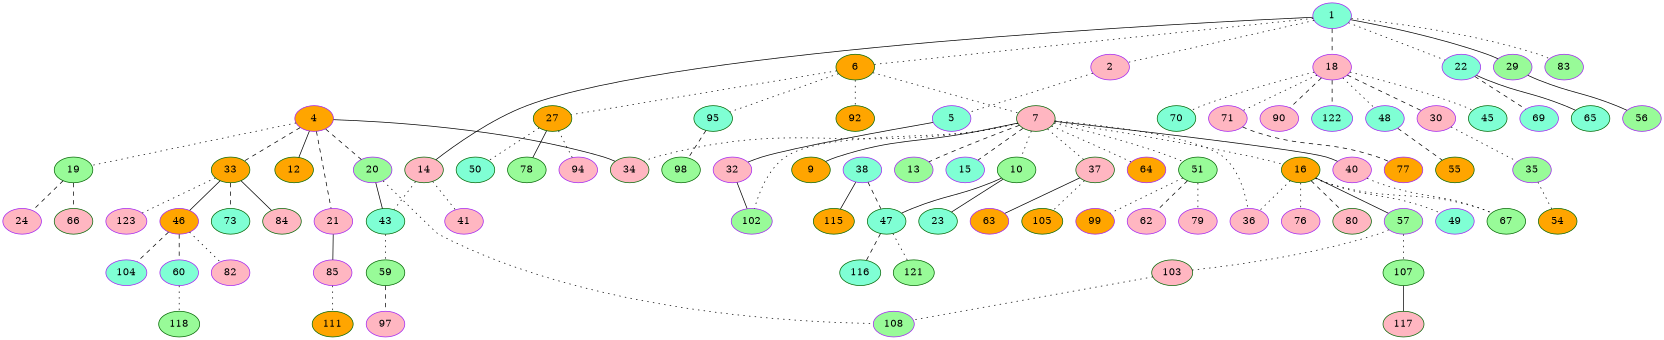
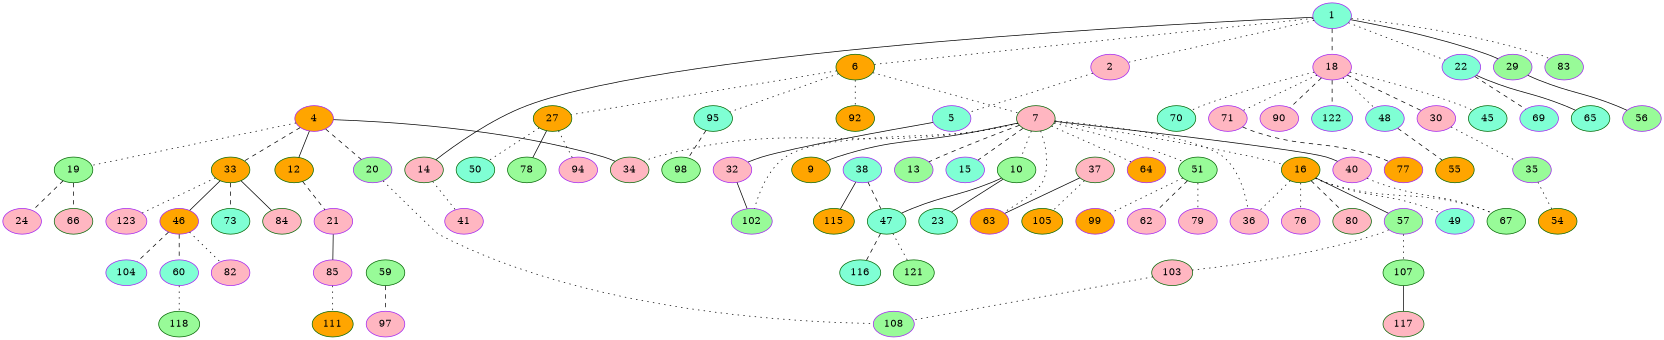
  graph {
    node [color=purple fillcolor=lightpink style=filled]
    edge [style=dotted]
    1 [fillcolor=aquamarine super="+8"]
    2
    6 [color=darkgreen fillcolor=orange super="+17"]
    14 [color=darkgreen super="+110"]
    18 [super="+68"]
    22 [fillcolor=aquamarine super="+75"]
    29 [fillcolor=palegreen super="+48"]
    83 [fillcolor=palegreen super="+96"]
    5 [fillcolor=aquamarine]
    7 [color=darkgreen super="+11"]
    27 [color=darkgreen fillcolor=orange super="+39"]
    92 [color=darkgreen fillcolor=orange super="+114"]
    95 [color=darkgreen fillcolor=aquamarine super="+100"]
    41
-   43 [color=darkgreen fillcolor=aquamarine]
    n16 [fillcolor=aquamarine label=48]
    30
    45 [color=darkgreen fillcolor=aquamarine super="+112"]
    70 [color=darkgreen fillcolor=aquamarine]
    71
    90
    122 [fillcolor=aquamarine]
    65 [color=darkgreen fillcolor=aquamarine super="+89"]
    69 [fillcolor=aquamarine]
    56 [fillcolor=palegreen]
    32 [super="+74"]
    4 [fillcolor=orange super="+25"]
    12 [color=darkgreen fillcolor=orange super="+31"]
    19 [color=darkgreen fillcolor=palegreen super="+58"]
    20 [fillcolor=palegreen super="+42"]
    21
    33 [color=darkgreen fillcolor=orange super="+44"]
    34 [color=darkgreen super="+101"]
    38 [fillcolor=aquamarine]
    47 [color=darkgreen fillcolor=aquamarine super="+109"]
    115 [color=darkgreen fillcolor=orange]
    24
    66 [color=darkgreen]
    108 [fillcolor=palegreen]
    85
    46 [fillcolor=orange super="+61"]
    73 [color=darkgreen fillcolor=aquamarine]
    84 [color=darkgreen]
    123
    102 [fillcolor=palegreen super="+119"]
    9 [color=darkgreen fillcolor=orange super="+87"]
    10 [color=darkgreen fillcolor=palegreen super="+53"]
    13 [fillcolor=palegreen]
    15 [fillcolor=aquamarine]
    16 [color=darkgreen fillcolor=orange super="+26"]
    36
    37 [color=darkgreen super="+120"]
    40 [super="+81"]
    51 [color=darkgreen fillcolor=palegreen]
    64 [fillcolor=orange]
    50 [color=darkgreen fillcolor=aquamarine]
    78 [color=darkgreen fillcolor=palegreen]
    94
    98 [color=darkgreen fillcolor=palegreen super="+113"]
    23 [color=darkgreen fillcolor=aquamarine]
    49 [fillcolor=aquamarine]
    57 [fillcolor=palegreen super="+72"]
    67 [color=darkgreen fillcolor=palegreen]
    76
    80 [color=darkgreen]
    63 [fillcolor=orange super="+91"]
    105 [color=darkgreen fillcolor=orange]
    62
    79 [super="+93"]
    99 [fillcolor=orange]
    116 [color=darkgreen fillcolor=aquamarine]
    121 [color=darkgreen fillcolor=palegreen]
    59 [color=darkgreen fillcolor=palegreen]
    103 [color=darkgreen]
    107 [color=darkgreen fillcolor=palegreen]
    55 [color=darkgreen fillcolor=orange]
    35 [fillcolor=palegreen super="+88"]
    77 [fillcolor=orange super="+86"]
    111 [color=darkgreen fillcolor=orange]
    54 [color=darkgreen fillcolor=orange]
    60 [fillcolor=aquamarine]
    82
    104 [fillcolor=aquamarine]
    97 [super="+106"]
    118 [color=darkgreen fillcolor=palegreen]
    117 [color=darkgreen]
    1 -- 2
    1 -- 6
    1 -- 14 [style=solid]
    1 -- 18 [style=dashed]
    1 -- 22
    1 -- 29 [style=solid]
    1 -- 83
    2 -- 5
    6 -- 7
    6 -- 27
    6 -- 92
    6 -- 95
    14 -- 41
-   14 -- 43
    18 -- n16
    18 -- 30 [style=dashed]
    18 -- 45
    18 -- 70
    18 -- 71
    18 -- 90 [style=dashed]
    18 -- 122 [style=dashed]
    22 -- 65 [style=solid]
    22 -- 69 [style=dashed]
    29 -- 56 [style=solid]
    5 -- 32 [style=solid]
    7 -- 34
    7 -- 102
    7 -- 9 [style=solid]
    7 -- 10
    7 -- 13 [style=dashed]
    7 -- 15 [style=dashed]
    7 -- 16
    7 -- 36
-   7 -- 37
+   7 -- 63
    7 -- 40 [style=solid]
    7 -- 51
    7 -- 64
    27 -- 50
    27 -- 78 [style=solid]
    27 -- 94
    95 -- 98 [style=dashed]
-   43 -- 59
    n16 -- 55 [style=dashed]
    30 -- 35
    71 -- 77 [style=dashed]
    32 -- 102 [style=solid]
    4 -- 12 [style=solid]
    4 -- 19
    4 -- 20 [style=dashed]
-   4 -- 21 [style=dashed]
+   12 -- 21 [style=dashed]
    4 -- 33 [style=dashed]
    4 -- 34 [style=solid]
    19 -- 24 [style=dashed]
    19 -- 66 [style=dashed]
-   20 -- 43 [style=solid]
    20 -- 108
    21 -- 85 [style=solid]
    33 -- 46 [style=solid]
    33 -- 73 [style=dashed]
    33 -- 84 [style=solid]
    33 -- 123
    38 -- 47 [style=dashed]
    38 -- 115 [style=solid]
    47 -- 116 [style=dashed]
    47 -- 121
    85 -- 111
    46 -- 60 [style=dashed]
    46 -- 82
    46 -- 104 [style=dashed]
    10 -- 47 [style=solid]
    10 -- 23 [style=solid]
    16 -- 36
    16 -- 49
    16 -- 57 [style=solid]
    16 -- 67
    16 -- 76
    16 -- 80 [style=dashed]
    37 -- 63 [style=solid]
    37 -- 105
    40 -- 67
    51 -- 62 [style=dashed]
    51 -- 79
    51 -- 99
    57 -- 103
    57 -- 107
    59 -- 97 [style=dashed]
    103 -- 108
    107 -- 117 [style=solid]
    35 -- 54
    60 -- 118
  }
